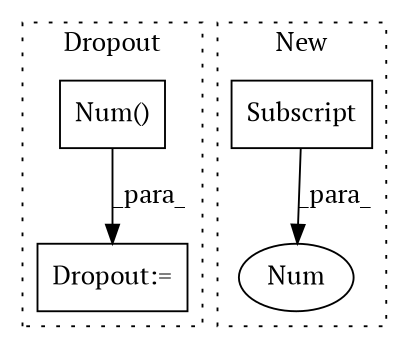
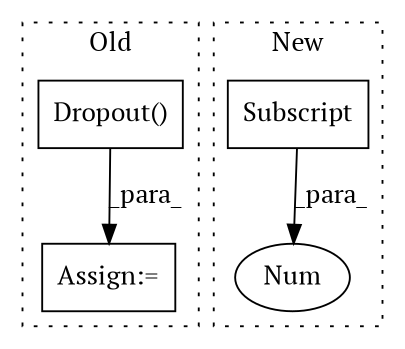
  digraph {
    fontname="PT Serif"
    node [fontname="PT Serif" shape=box]
    edge [fontname="PT Serif"]
-   n1 [a=75 l="11,1" label="Num()" s="6007,6027"]
-   n2 [a=68 l=3 label="Dropout:=" s=6004]
+   n1 [a=75 l="11,1" label="Dropout()" s="6007,6027"]
+   n2 [a=68 l=3 label="Assign:=" s=6004]
    n3 [a=63 l="13,0" label=Subscript s="7949,0"]
    n4 [a=76 l=1 label=Num s=7960 shape=ellipse]
    subgraph cluster_1 {
-     label=Dropout
+     label=Old
      style=dotted
      n1
      n2
    }
    subgraph cluster_2 {
      label=New
      style=dotted
      n3
      n4
    }
    n1 -> n2 [label=_para_]
    n3 -> n4 [label=_para_]
  }
